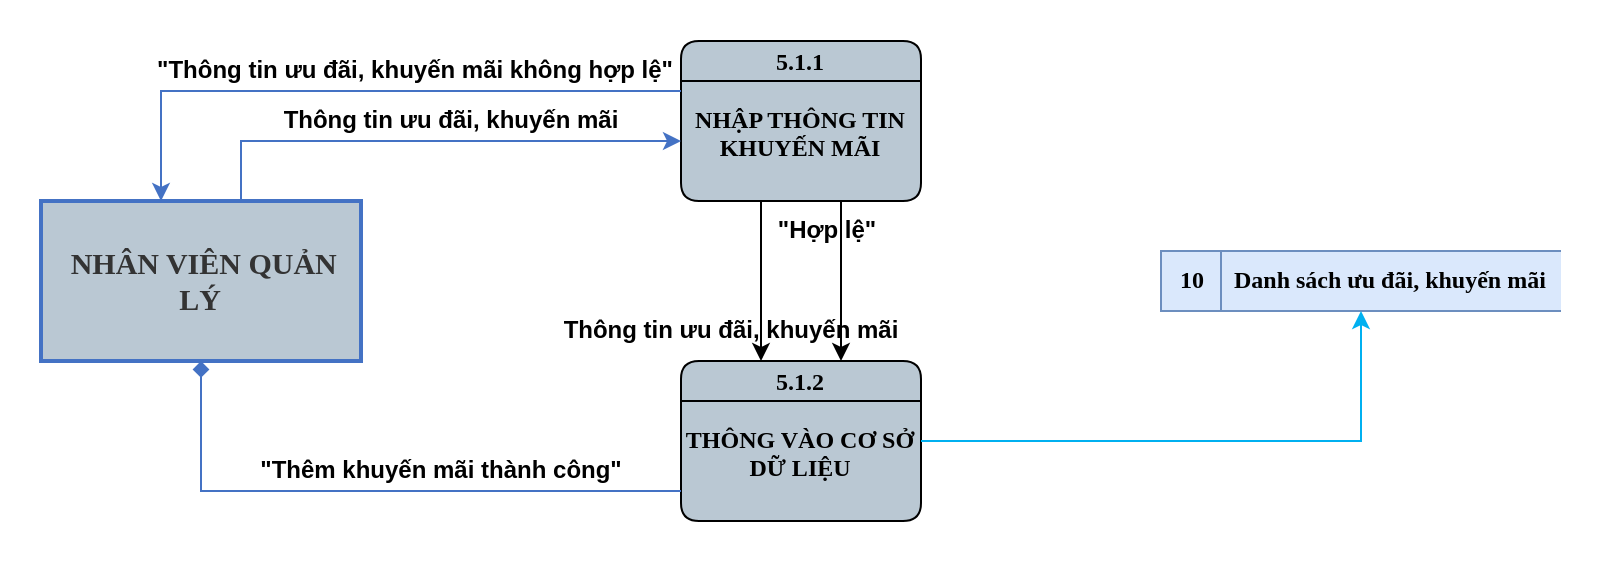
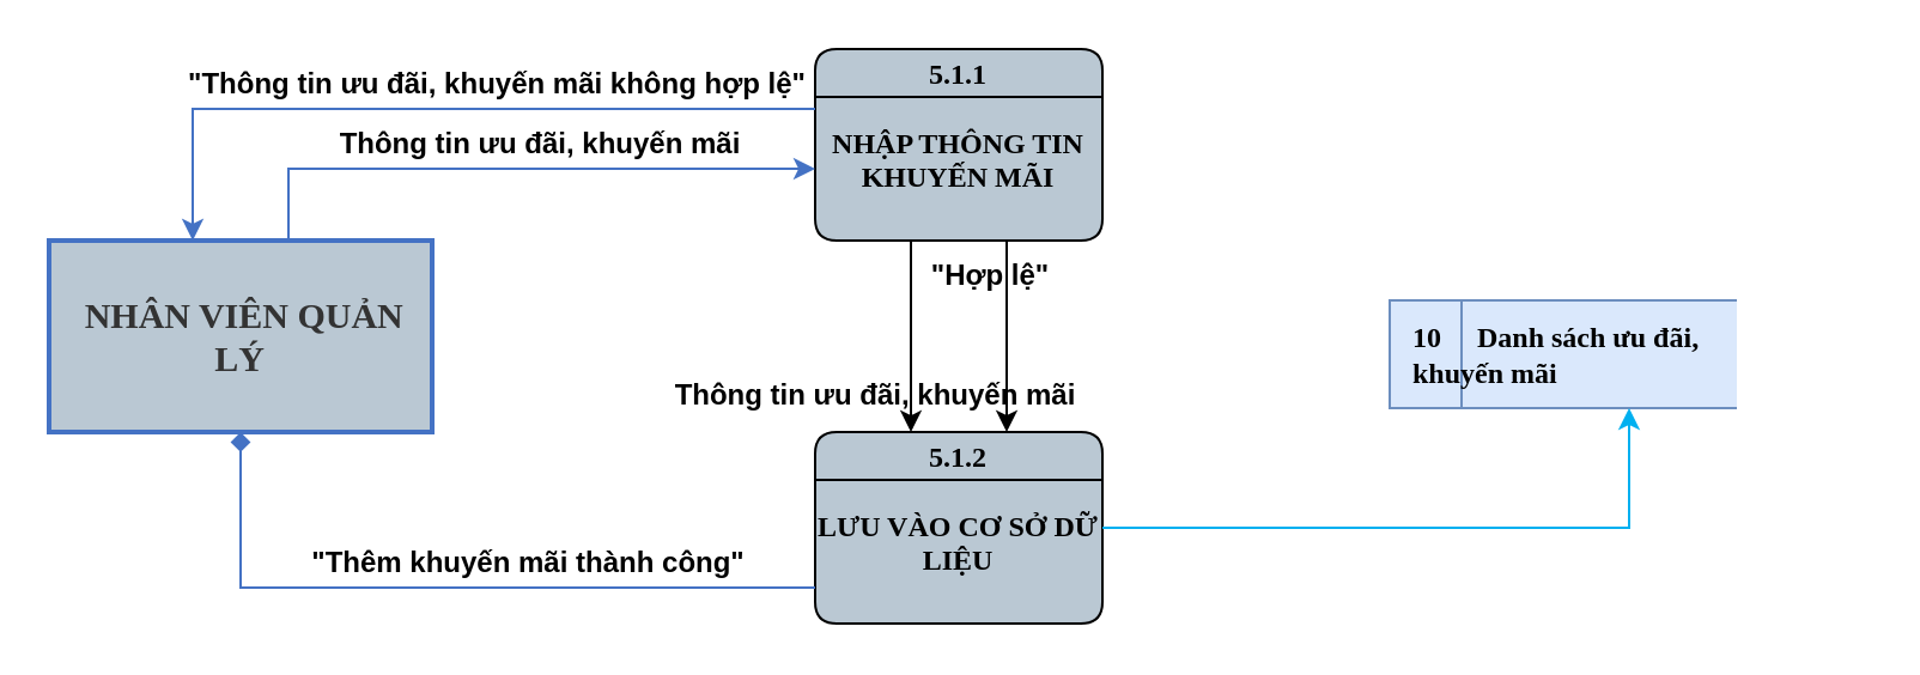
  <mxCell id="0" />
  <mxCell id="1" parent="0" />
  <mxCell id="2" value="5.1.1&#10;&#10;NHẬP THÔNG TIN KHUYẾN MÃI" style="swimlane;fontStyle=1;childLayout=stackLayout;horizontal=1;startSize=20;fillColor=#bac8d3;horizontalStack=0;resizeParent=1;resizeParentMax=0;resizeLast=0;collapsible=0;marginBottom=0;swimlaneFillColor=#bac8d3;fontSize=12;whiteSpace=wrap;gradientColor=none;rounded=1;glass=0;verticalAlign=top;spacing=-1;fontFamily=Times New Roman;" parent="1" vertex="1"><mxGeometry x="340" y="20" width="120" height="80" as="geometry" /></mxCell>
  <mxCell id="3" value="&amp;nbsp;NHÂN VIÊN QUẢN LÝ" style="html=1;dashed=0;whiteSpace=wrap;fontStyle=1;fillColor=#bac8d3;fontColor=#333333;strokeColor=#4472C4;strokeWidth=2;fontFamily=Times New Roman;fontSize=15;" parent="1" vertex="1"><mxGeometry x="20" y="100" width="160" height="80" as="geometry" /></mxCell>
- <mxCell id="4" value="10&lt;span style=&quot;white-space: pre; font-size: 12px;&quot;&gt;&#09;&lt;/span&gt;&amp;nbsp;Danh sách ưu đãi, khuyến mãi" style="html=1;dashed=0;whiteSpace=wrap;shape=mxgraph.dfd.dataStoreID;align=left;spacingLeft=8;points=[[0,0],[0.5,0],[1,0],[0,0.5],[1,0.5],[0,1],[0.5,1],[1,1]];fontSize=12;verticalAlign=middle;fillColor=#dae8fc;fontStyle=1;fontFamily=Times New Roman;strokeColor=#6c8ebf;" parent="1" vertex="1"><mxGeometry x="580" y="125" width="200" height="30" as="geometry" /></mxCell>
+ <mxCell id="4" value="10&lt;span style=&quot;white-space: pre; font-size: 12px;&quot;&gt;&#09;&lt;/span&gt;&amp;nbsp;Danh sách ưu đãi, khuyến mãi" style="html=1;dashed=0;whiteSpace=wrap;shape=mxgraph.dfd.dataStoreID;align=left;spacingLeft=8;points=[[0,0],[0.5,0],[1,0],[0,0.5],[1,0.5],[0,1],[0.5,1],[1,1]];fontSize=12;verticalAlign=middle;fillColor=#dae8fc;fontStyle=1;fontFamily=Times New Roman;strokeColor=#6c8ebf;" parent="1" vertex="1"><mxGeometry x="580" y="125" width="145" height="45" as="geometry" /></mxCell>
  <mxCell id="5" value="Thông tin ưu đãi, khuyến mãi" style="text;html=1;align=center;verticalAlign=middle;resizable=0;points=[];autosize=1;strokeColor=none;fillColor=none;fontSize=12;fontStyle=1" parent="1" vertex="1"><mxGeometry x="130" y="45" width="190" height="30" as="geometry" /></mxCell>
  <mxCell id="6" value="" style="endArrow=classic;html=1;rounded=0;edgeStyle=orthogonalEdgeStyle;strokeColor=#4472C4;fontSize=15;jumpStyle=arc;fontFamily=Times New Roman;fontStyle=1" parent="1" source="3" target="2" edge="1"><mxGeometry width="50" height="50" relative="1" as="geometry"><mxPoint x="80" y="50" as="sourcePoint" /><mxPoint x="240" y="50" as="targetPoint" /><Array as="points"><mxPoint x="120" y="70" /></Array></mxGeometry></mxCell>
- <mxCell id="7" value="5.1.2&#10;&#10;THÔNG VÀO CƠ SỞ DỮ LIỆU" style="swimlane;fontStyle=1;childLayout=stackLayout;horizontal=1;startSize=20;fillColor=#bac8d3;horizontalStack=0;resizeParent=1;resizeParentMax=0;resizeLast=0;collapsible=0;marginBottom=0;swimlaneFillColor=#bac8d3;fontSize=12;whiteSpace=wrap;gradientColor=none;rounded=1;glass=0;verticalAlign=top;spacing=-1;fontFamily=Times New Roman;" parent="1" vertex="1"><mxGeometry x="340" y="180" width="120" height="80" as="geometry" /></mxCell>
+ <mxCell id="7" value="5.1.2&#10;&#10;LƯU VÀO CƠ SỞ DỮ LIỆU" style="swimlane;fontStyle=1;childLayout=stackLayout;horizontal=1;startSize=20;fillColor=#bac8d3;horizontalStack=0;resizeParent=1;resizeParentMax=0;resizeLast=0;collapsible=0;marginBottom=0;swimlaneFillColor=#bac8d3;fontSize=12;whiteSpace=wrap;gradientColor=none;rounded=1;glass=0;verticalAlign=top;spacing=-1;fontFamily=Times New Roman;" parent="1" vertex="1"><mxGeometry x="340" y="180" width="120" height="80" as="geometry" /></mxCell>
  <mxCell id="8" value="" style="endArrow=classic;html=1;rounded=0;edgeStyle=orthogonalEdgeStyle;strokeColor=#4472C4;fontSize=15;jumpStyle=arc;fontFamily=Times New Roman;fontStyle=1" parent="1" source="2" target="3" edge="1"><mxGeometry width="50" height="50" relative="1" as="geometry"><mxPoint x="310" y="45" as="sourcePoint" /><mxPoint x="90" y="75" as="targetPoint" /><Array as="points"><mxPoint x="80" y="45" /></Array></mxGeometry></mxCell>
  <mxCell id="9" value="&quot;Thông tin ưu đãi, khuyến mãi không hợp lệ&quot;" style="text;html=1;align=center;verticalAlign=middle;resizable=0;points=[];autosize=1;strokeColor=none;fillColor=none;fontSize=12;fontStyle=1" parent="1" vertex="1"><mxGeometry x="67" y="20" width="280" height="30" as="geometry" /></mxCell>
  <mxCell id="10" value="" style="endArrow=classic;html=1;rounded=0;edgeStyle=orthogonalEdgeStyle;strokeColor=#000000;fontSize=15;jumpStyle=arc;fontFamily=Times New Roman;fontStyle=1" parent="1" source="2" target="7" edge="1"><mxGeometry width="50" height="50" relative="1" as="geometry"><mxPoint x="320" y="139.58" as="sourcePoint" /><mxPoint x="480" y="139.58" as="targetPoint" /><Array as="points"><mxPoint x="420" y="160" /><mxPoint x="420" y="160" /></Array></mxGeometry></mxCell>
  <mxCell id="11" value="" style="endArrow=classic;html=1;rounded=0;edgeStyle=orthogonalEdgeStyle;strokeColor=#000000;fontSize=15;jumpStyle=arc;fontFamily=Times New Roman;fontStyle=1" parent="1" source="2" target="7" edge="1"><mxGeometry width="50" height="50" relative="1" as="geometry"><mxPoint x="380" y="100" as="sourcePoint" /><mxPoint x="380" y="180" as="targetPoint" /><Array as="points"><mxPoint x="380" y="140" /><mxPoint x="380" y="140" /></Array></mxGeometry></mxCell>
  <mxCell id="12" value="&quot;Hợp lệ&quot;" style="text;html=1;align=center;verticalAlign=middle;resizable=0;points=[];autosize=1;strokeColor=none;fillColor=none;fontSize=12;fontStyle=1" parent="1" vertex="1"><mxGeometry x="378" y="100" width="70" height="30" as="geometry" /></mxCell>
  <mxCell id="13" value="Thông tin ưu đãi, khuyến mãi" style="text;html=1;align=center;verticalAlign=middle;resizable=0;points=[];autosize=1;strokeColor=none;fillColor=none;fontSize=12;fontStyle=1" parent="1" vertex="1"><mxGeometry x="270" y="150" width="190" height="30" as="geometry" /></mxCell>
  <mxCell id="14" value="" style="endArrow=diamond;html=1;rounded=0;edgeStyle=orthogonalEdgeStyle;strokeColor=#4472C4;fontSize=15;jumpStyle=arc;fontFamily=Times New Roman;fontStyle=1;" parent="1" source="7" target="3" edge="1"><mxGeometry width="50" height="50" relative="1" as="geometry"><mxPoint x="300" y="245" as="sourcePoint" /><mxPoint x="80" y="220" as="targetPoint" /><Array as="points"><mxPoint x="100" y="245" /></Array></mxGeometry></mxCell>
  <mxCell id="15" value="" style="endArrow=classic;html=1;rounded=0;edgeStyle=orthogonalEdgeStyle;strokeColor=#00b0f0;fontSize=15;jumpStyle=arc;fontFamily=Times New Roman;fontStyle=1" parent="1" source="7" target="4" edge="1"><mxGeometry width="50" height="50" relative="1" as="geometry"><mxPoint x="490" y="180" as="sourcePoint" /><mxPoint x="710" y="245" as="targetPoint" /><Array as="points"><mxPoint x="680" y="220" /></Array></mxGeometry></mxCell>
  <mxCell id="16" value="&quot;Thêm khuyến mãi thành công&quot;" style="text;html=1;align=center;verticalAlign=middle;resizable=0;points=[];autosize=1;strokeColor=none;fillColor=none;fontSize=12;fontStyle=1" parent="1" vertex="1"><mxGeometry x="120" y="220" width="200" height="30" as="geometry" /></mxCell>
